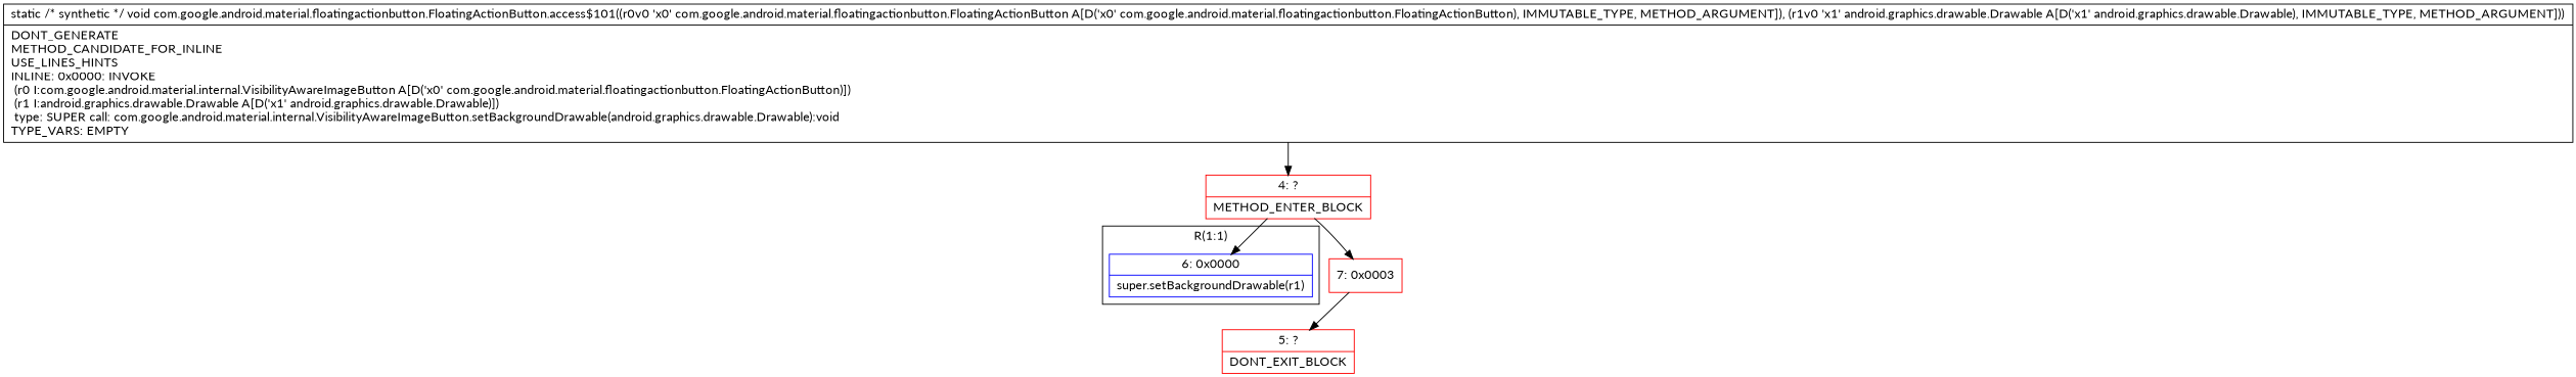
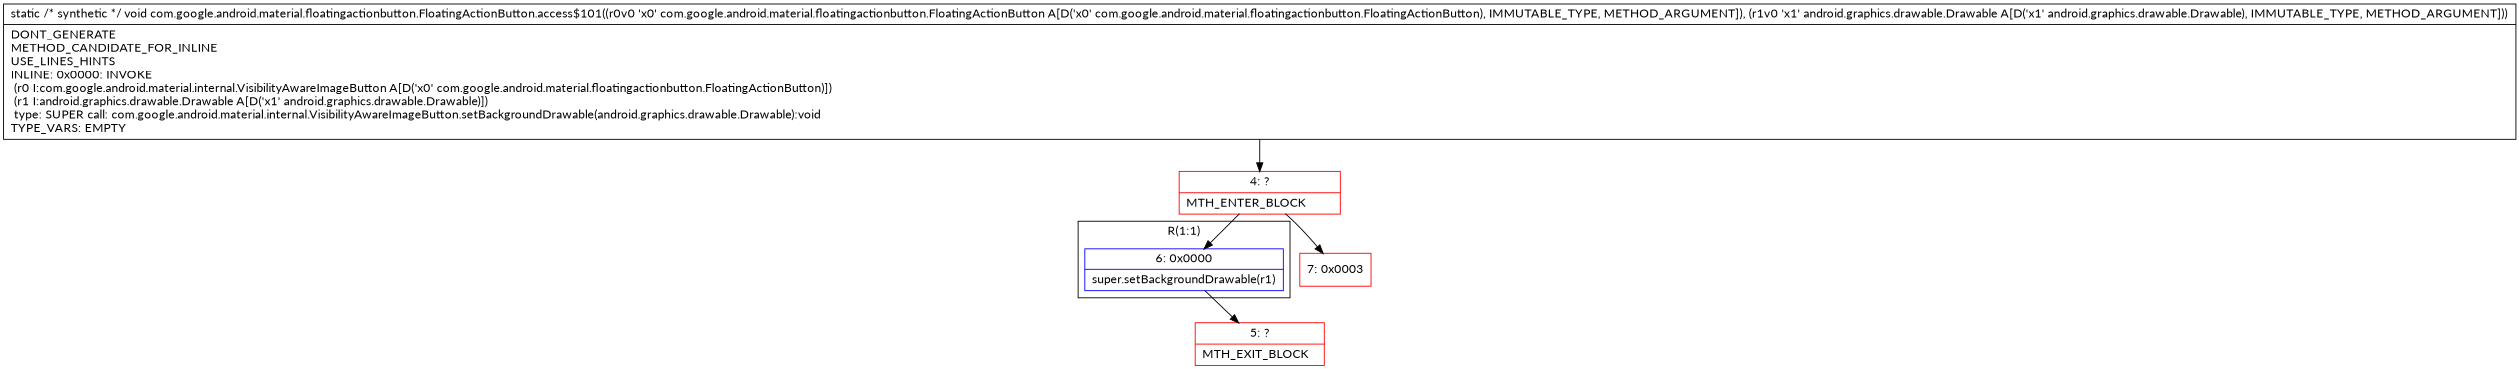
  digraph {
    fontname=Lato
    node [color=red fontname=Lato shape=record]
    edge [fontname=Lato]
    n1 [color=blue label="{6\:\ 0x0000|super.setBackgroundDrawable(r1)\l}"]
    n2 [label="{7\:\ 0x0003}"]
-   n3 [label="{5\:\ ?|DONT_EXIT_BLOCK\l}"]
-   n4 [label="{4\:\ ?|METHOD_ENTER_BLOCK\l}"]
+   n3 [label="{5\:\ ?|MTH_EXIT_BLOCK\l}"]
+   n4 [label="{4\:\ ?|MTH_ENTER_BLOCK\l}"]
    n5 [label="{static \/* synthetic *\/ void com.google.android.material.floatingactionbutton.FloatingActionButton.access$101((r0v0 'x0' com.google.android.material.floatingactionbutton.FloatingActionButton A[D('x0' com.google.android.material.floatingactionbutton.FloatingActionButton), IMMUTABLE_TYPE, METHOD_ARGUMENT]), (r1v0 'x1' android.graphics.drawable.Drawable A[D('x1' android.graphics.drawable.Drawable), IMMUTABLE_TYPE, METHOD_ARGUMENT]))  | DONT_GENERATE\lMETHOD_CANDIDATE_FOR_INLINE\lUSE_LINES_HINTS\lINLINE: 0x0000: INVOKE  \l  (r0 I:com.google.android.material.internal.VisibilityAwareImageButton A[D('x0' com.google.android.material.floatingactionbutton.FloatingActionButton)])\l  (r1 I:android.graphics.drawable.Drawable A[D('x1' android.graphics.drawable.Drawable)])\l type: SUPER call: com.google.android.material.internal.VisibilityAwareImageButton.setBackgroundDrawable(android.graphics.drawable.Drawable):void\lTYPE_VARS: EMPTY\l}" color=""]
    subgraph cluster_1 {
      label="R(1:1)"
      n1
    }
-   n2 -> n3
+   n1 -> n3
    n4 -> n1
    n4 -> n2
    n5 -> n4
  }
